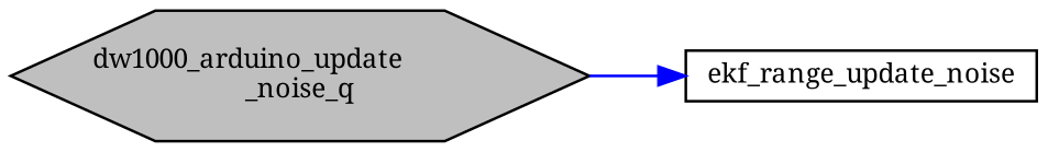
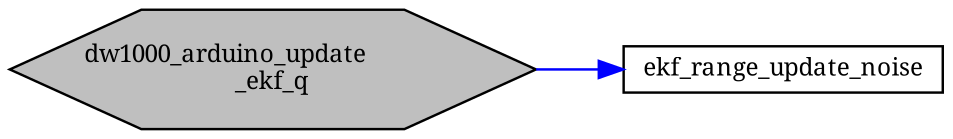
  digraph {
    rankdir=LR
    fontname="Noto Serif"
    node [color=black fontname="Noto Serif" fontsize=10 style=filled]
-   n1 [fillcolor=grey75 fontcolor=black height=0.2 label="dw1000_arduino_update\l_noise_q" shape=hexagon width=0.4]
+   n1 [fillcolor=grey75 fontcolor=black height=0.2 label="dw1000_arduino_update\l_ekf_q" shape=hexagon width=0.4]
    n2 [fillcolor=white height=0.2 label=ekf_range_update_noise shape=box width=0.4]
    n1 -> n2 [color=blue fontname="Noto Serif" fontsize=10 labelfontname=FreeSans labelfontsize=10 style=solid]
  }
